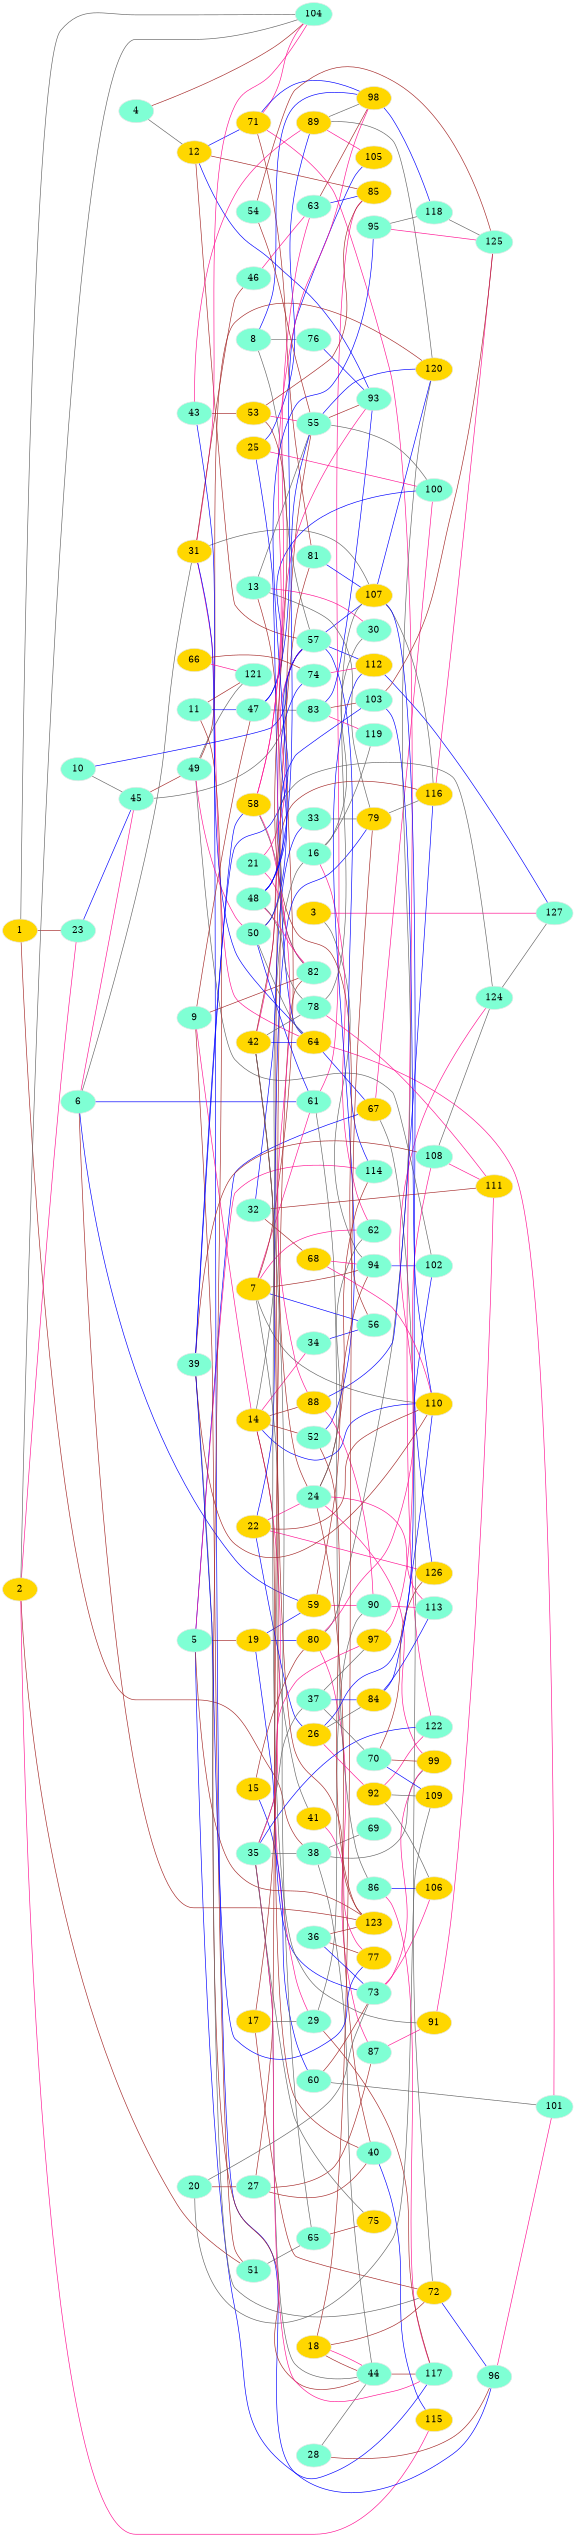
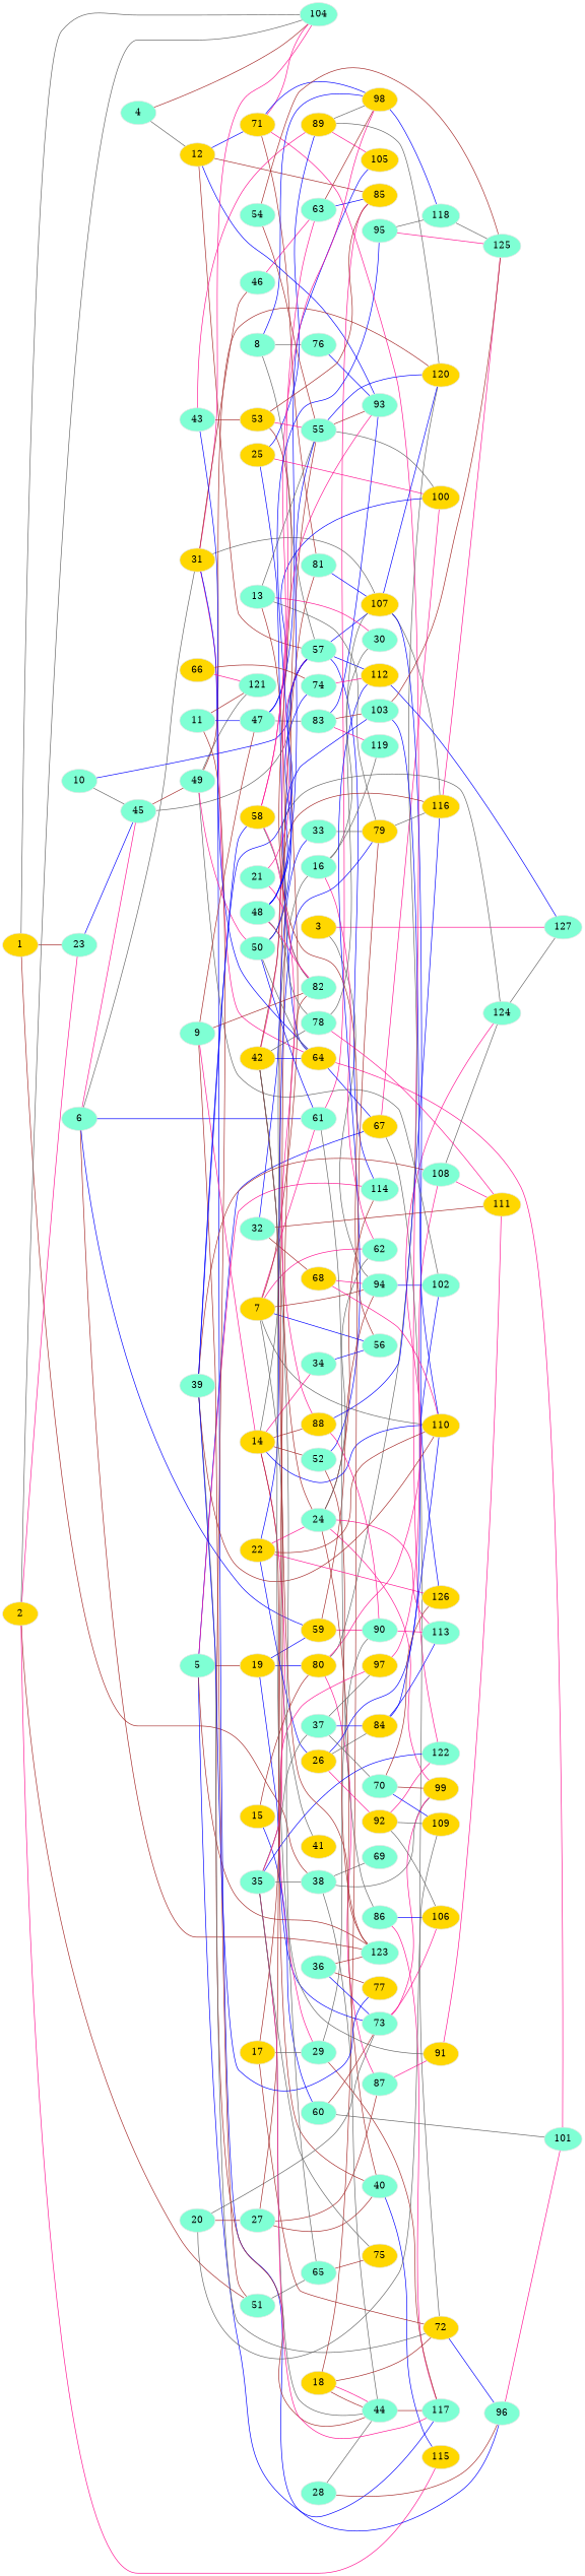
  graph {
    rankdir=LR
    node [color=gray90 fillcolor=aquamarine style=filled]
    edge [color=brown]
    1 [fillcolor=gold]
    23
    38
    104
    45
    44
    99 [fillcolor=gold]
    69
    2 [fillcolor=gold]
    51
    115 [fillcolor=gold]
    65
    3 [fillcolor=gold]
    94
    127
    102
    4
    12 [fillcolor=gold]
    57
    71 [fillcolor=gold]
    85 [fillcolor=gold]
    93
    19 [fillcolor=gold]
    5
    67 [fillcolor=gold]
    114
    117
-   123 [fillcolor=gold]
+   123
    59 [fillcolor=gold]
    80 [fillcolor=gold]
    73
    72 [fillcolor=gold]
-   100
+   100 [fillcolor=gold]
    6
    31 [fillcolor=gold]
    61
    64 [fillcolor=gold]
    96
    46
    107 [fillcolor=gold]
    49
    90
    86
    7 [fillcolor=gold]
    41 [fillcolor=gold]
    55
    56
    62
    110 [fillcolor=gold]
    77 [fillcolor=gold]
    120 [fillcolor=gold]
    8
    76
    98 [fillcolor=gold]
    112 [fillcolor=gold]
    118
    9
    14 [fillcolor=gold]
    47
    82
    16
    29
    34
    40
    52
    88 [fillcolor=gold]
    83
    105 [fillcolor=gold]
    10
    11
    121
    81
    122
    13
    24
    30
    79 [fillcolor=gold]
    113
    116 [fillcolor=gold]
    119
    15 [fillcolor=gold]
    60
    101
    87
    124
    17 [fillcolor=gold]
    18 [fillcolor=gold]
    106 [fillcolor=gold]
    20
    27
    109 [fillcolor=gold]
    21
    22 [fillcolor=gold]
    26 [fillcolor=gold]
    126 [fillcolor=gold]
    84 [fillcolor=gold]
    92 [fillcolor=gold]
    25 [fillcolor=gold]
    89 [fillcolor=gold]
    91 [fillcolor=gold]
    28
    63
    32
    33
    68 [fillcolor=gold]
    111 [fillcolor=gold]
    35
    37
    75 [fillcolor=gold]
    97 [fillcolor=gold]
    70
    108
    36
    39
    58 [fillcolor=gold]
    42 [fillcolor=gold]
    78
    125
    43
    53 [fillcolor=gold]
    50
    103
    48
    74
    95
    54
    66 [fillcolor=gold]
    1 -- 23
    1 -- 38
    1 -- 104 [color=gray40]
    23 -- 45 [color=blue]
    38 -- 44 [color=gray40]
    38 -- 99 [color=gray40]
    38 -- 69 [color=gray40]
    45 -- 57 [color=gray40]
    45 -- 49
    44 -- 117
    2 -- 23 [color=deeppink]
    2 -- 104 [color=gray40]
    2 -- 51
    2 -- 115 [color=deeppink]
    51 -- 65 [color=gray40]
    65 -- 75
    3 -- 94 [color=gray40]
    3 -- 127 [color=deeppink]
    94 -- 102 [color=blue]
    4 -- 104
    4 -- 12 [color=gray40]
    12 -- 57
    12 -- 71 [color=blue]
    12 -- 85
    12 -- 93 [color=blue]
    57 -- 114 [color=blue]
    57 -- 107 [color=blue]
    57 -- 112 [color=blue]
    71 -- 104 [color=deeppink]
    71 -- 98 [color=blue]
    71 -- 81
    71 -- 122 [color=deeppink]
    19 -- 59 [color=blue]
    19 -- 80 [color=blue]
    19 -- 73 [color=blue]
    5 -- 19
    5 -- 67 [color=blue]
    5 -- 114 [color=deeppink]
    5 -- 117 [color=blue]
    5 -- 123
    67 -- 72 [color=gray40]
    67 -- 100 [color=deeppink]
    59 -- 94
    59 -- 90 [color=deeppink]
    80 -- 120 [color=gray40]
    80 -- 87 [color=deeppink]
    80 -- 124 [color=deeppink]
    73 -- 99 [color=deeppink]
    73 -- 106 [color=deeppink]
    72 -- 96 [color=blue]
    6 -- 45 [color=deeppink]
    6 -- 123
    6 -- 59 [color=blue]
    6 -- 31 [color=gray40]
    6 -- 61 [color=blue]
    31 -- 104 [color=deeppink]
    31 -- 64 [color=deeppink]
    31 -- 96 [color=blue]
    31 -- 46
    31 -- 107 [color=gray40]
    61 -- 85 [color=deeppink]
    61 -- 86 [color=gray40]
    64 -- 67 [color=blue]
    64 -- 101 [color=deeppink]
    96 -- 101 [color=deeppink]
    46 -- 63 [color=deeppink]
    107 -- 120 [color=blue]
    107 -- 116 [color=gray40]
    107 -- 126 [color=blue]
    49 -- 102 [color=gray40]
    49 -- 120
    49 -- 121 [color=gray40]
    49 -- 50 [color=deeppink]
    90 -- 113 [color=deeppink]
    86 -- 117 [color=deeppink]
    86 -- 106 [color=blue]
    7 -- 94
    7 -- 61 [color=deeppink]
    7 -- 41 [color=gray40]
    7 -- 55
    7 -- 56 [color=blue]
    7 -- 62 [color=deeppink]
    7 -- 110 [color=gray40]
-   41 -- 77 [color=deeppink]
    55 -- 93
    55 -- 100 [color=gray40]
    55 -- 120 [color=blue]
    8 -- 57 [color=gray40]
    8 -- 76 [color=gray40]
    8 -- 98 [color=blue]
    76 -- 93 [color=blue]
    98 -- 118 [color=blue]
    112 -- 127 [color=blue]
    118 -- 125 [color=gray40]
    9 -- 51
    9 -- 14 [color=deeppink]
    9 -- 47
    9 -- 82
    14 -- 110 [color=blue]
    14 -- 16 [color=gray40]
    14 -- 29 [color=deeppink]
    14 -- 34 [color=deeppink]
    14 -- 40
    14 -- 52
    14 -- 88
    47 -- 100 [color=blue]
    47 -- 83 [color=gray40]
    47 -- 105 [color=blue]
    16 -- 62 [color=deeppink]
    16 -- 30 [color=gray40]
    16 -- 119 [color=gray40]
    29 -- 117
    29 -- 90 [color=gray40]
    34 -- 56 [color=blue]
    40 -- 115 [color=blue]
    52 -- 123
    52 -- 112 [color=blue]
    88 -- 90 [color=deeppink]
    88 -- 116 [color=blue]
    83 -- 93 [color=blue]
    83 -- 119 [color=deeppink]
    83 -- 103
    10 -- 45 [color=gray40]
    10 -- 57 [color=blue]
    11 -- 44
    11 -- 47 [color=blue]
    11 -- 121
    81 -- 107 [color=blue]
    13 -- 55 [color=gray40]
    13 -- 24
    13 -- 30 [color=deeppink]
    13 -- 79 [color=gray40]
    24 -- 99 [color=deeppink]
    24 -- 114
    24 -- 62 [color=gray40]
    24 -- 40
    24 -- 113 [color=deeppink]
    79 -- 116 [color=gray40]
    116 -- 125 [color=deeppink]
    15 -- 80
    15 -- 60 [color=blue]
    60 -- 73
    60 -- 101 [color=gray40]
    87 -- 91 [color=deeppink]
    124 -- 127 [color=gray40]
    17 -- 72
    17 -- 29 [color=gray40]
    17 -- 81
    18 -- 44
    18 -- 44 [color=deeppink]
    18 -- 72
    18 -- 79
    20 -- 73 [color=gray40]
    20 -- 27
    20 -- 109 [color=gray40]
    27 -- 82
    27 -- 40
    27 -- 87
    21 -- 57 [color=deeppink]
    21 -- 82 [color=deeppink]
    22 -- 110
    22 -- 24 [color=deeppink]
    22 -- 79 [color=blue]
    22 -- 26 [color=blue]
    22 -- 126 [color=deeppink]
    26 -- 102 [color=blue]
    26 -- 84 [color=gray40]
    26 -- 92 [color=deeppink]
    84 -- 110 [color=blue]
    84 -- 113 [color=blue]
    92 -- 122 [color=deeppink]
    92 -- 106 [color=gray40]
    92 -- 109 [color=gray40]
    25 -- 100 [color=deeppink]
    25 -- 64 [color=blue]
    25 -- 89 [color=blue]
    89 -- 120 [color=gray40]
    89 -- 98 [color=gray40]
    89 -- 105 [color=deeppink]
    91 -- 111 [color=deeppink]
    28 -- 44 [color=gray40]
    28 -- 96
    63 -- 85 [color=blue]
    63 -- 98
    32 -- 33 [color=blue]
    32 -- 68
    32 -- 111
    33 -- 79 [color=gray40]
    68 -- 94 [color=deeppink]
    68 -- 110 [color=deeppink]
    35 -- 38 [color=gray40]
    35 -- 44 [color=gray40]
    35 -- 117 [color=deeppink]
    35 -- 122 [color=blue]
    35 -- 37 [color=gray40]
    35 -- 75 [color=gray40]
    35 -- 97 [color=deeppink]
    37 -- 84 [color=blue]
    37 -- 97 [color=gray40]
    37 -- 70 [color=gray40]
    97 -- 108 [color=deeppink]
    70 -- 99
    70 -- 109 [color=blue]
    70 -- 126
    108 -- 124 [color=gray40]
    108 -- 111 [color=deeppink]
    36 -- 123
    36 -- 73 [color=blue]
    36 -- 77
    39 -- 57 [color=blue]
    39 -- 72 [color=gray40]
    39 -- 110
    39 -- 77 [color=blue]
    39 -- 108
    39 -- 58 [color=blue]
    58 -- 98 [color=deeppink]
    58 -- 82 [color=gray40]
    58 -- 88 [color=deeppink]
    58 -- 63 [color=deeppink]
    42 -- 65 [color=gray40]
    42 -- 93 [color=deeppink]
    42 -- 123
    42 -- 64 [color=blue]
    42 -- 116
    42 -- 91 [color=gray40]
    42 -- 78 [color=gray40]
    78 -- 107 [color=gray40]
    78 -- 111 [color=deeppink]
    43 -- 64 [color=blue]
    43 -- 89 [color=deeppink]
    43 -- 53
    53 -- 85
    53 -- 55 [color=deeppink]
    53 -- 56
    50 -- 61 [color=blue]
    50 -- 64 [color=gray40]
    50 -- 124 [color=gray40]
    50 -- 95 [color=blue]
    103 -- 110 [color=blue]
    103 -- 125
    48 -- 55 [color=blue]
    48 -- 82 [color=deeppink]
    48 -- 78 [color=gray40]
    48 -- 103 [color=blue]
    48 -- 74 [color=blue]
    74 -- 112 [color=deeppink]
    95 -- 118 [color=gray40]
    95 -- 125 [color=deeppink]
    54 -- 55
    54 -- 125
    66 -- 121 [color=deeppink]
    66 -- 74
  }
